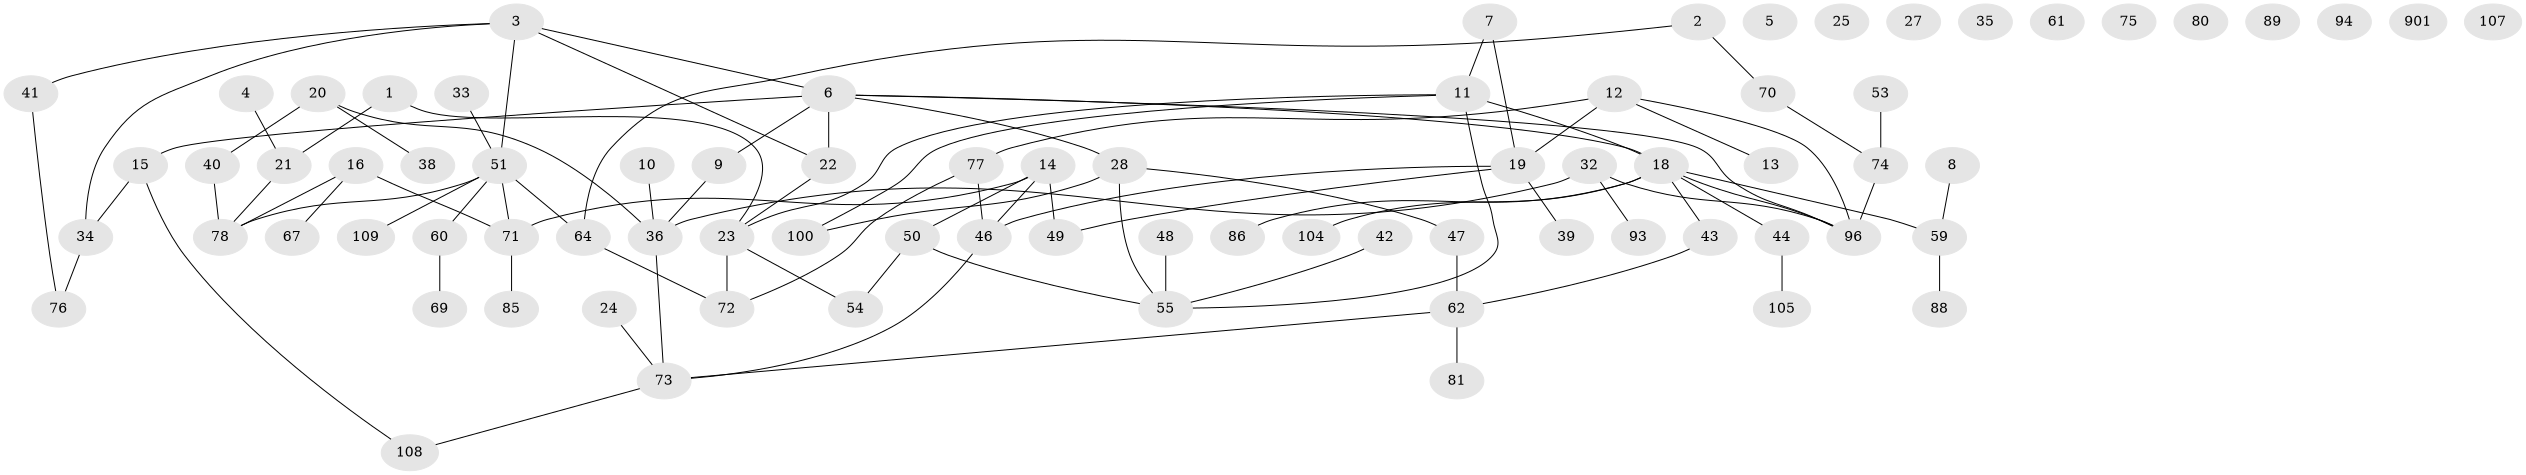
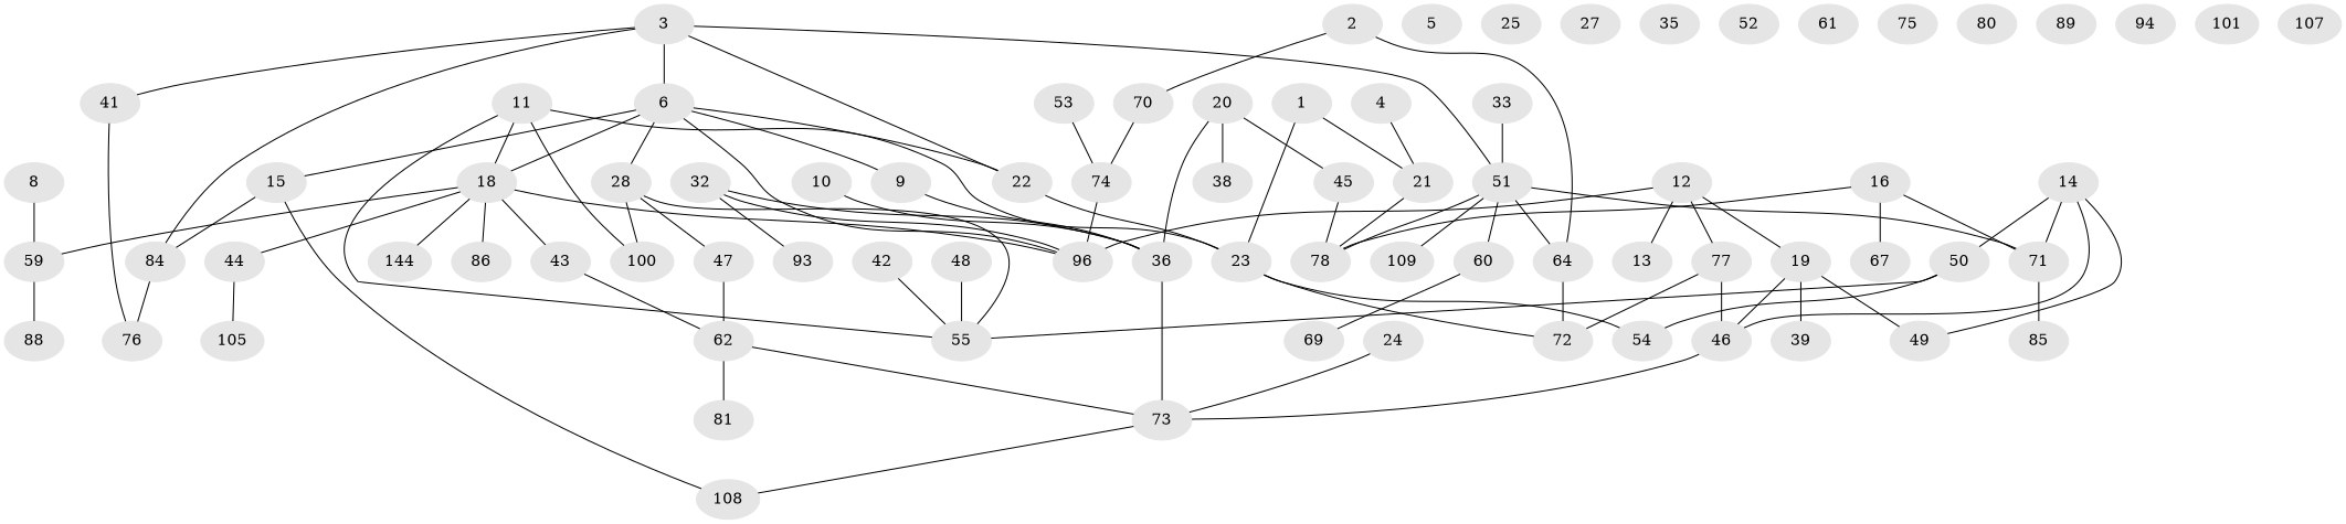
  graph {
    node [color=gray90 style=filled]
    21 [super="+106"]
    78 [super="+110"]
    1
    23
    72 [super="+90"]
    54
    2 [super="+77"]
    64
    70
    74 [super="+91"]
    3 [super="+113"]
    6 [super="+79"]
    22 [super="+99"]
-   34 [super="+103"]
+   34 [super="+103" label=84]
    41 [super="+45"]
    51 [super="+57"]
    9
    15
    18 [super="+26"]
    28 [super="+58"]
    96
    76
    71
    60 [super="+114"]
    109
    4
    5
    36 [super="+65"]
    108
    59 [super="+98"]
    43
    44
    86
-   104
+   104 [label=144]
    55 [super="+83"]
    100
    47
    11 [super="+30"]
-   7
    19 [super="+29"]
    46 [super="+87"]
    49 [super="+63"]
    39
    88
    8
    73 [super="+115"]
    10
    12 [super="+56"]
    13
    n50 [label=77 super="+84"]
    14 [super="+97"]
    50 [super="+102"]
    85
    16 [super="+95"]
    67 [super="+82"]
    62 [super="+92"]
    105
    20 [super="+37"]
    38
-   40
+   40 [label=45]
    24
    25
    27 [super="+68"]
    32 [super="+112"]
    93
    33
    35
    42
    81
    48
    69
+   52
    53
    61
    75
    80
    89
    94
-   101 [label=901]
+   101
    107
    21 -- 78
    1 -- 21
    1 -- 23
    23 -- 72
    23 -- 54
    2 -- 64
    2 -- 70
    64 -- 72
    70 -- 74
    74 -- 96
    3 -- 6
    3 -- 22
    3 -- 34
    3 -- 41
    3 -- 51
    6 -- 22
    6 -- 9
    6 -- 15
    6 -- 18
    6 -- 28
    6 -- 96
    22 -- 23
    34 -- 76
    41 -- 76
    51 -- 78
    51 -- 64
    51 -- 71
    51 -- 60
    51 -- 109
    9 -- 36
    15 -- 34
    15 -- 108
    18 -- 96
    18 -- 59
    18 -- 43
    18 -- 44
    18 -- 86
    18 -- 104
    28 -- 55
    28 -- 100
    28 -- 47
    71 -- 85
    60 -- 69
    4 -- 21
    36 -- 73
    59 -- 88
    43 -- 62
    44 -- 105
    47 -- 62
    11 -- 23
    11 -- 18
    11 -- 55
    11 -- 100
-   7 -- 11
-   7 -- 19
    19 -- 46
    19 -- 49
    19 -- 39
    46 -- 73
    8 -- 59
    73 -- 108
    10 -- 36
    12 -- 96
    12 -- 19
    12 -- 13
    12 -- n50
    n50 -- 72
    n50 -- 46
    14 -- 71
    14 -- 46
    14 -- 49
    14 -- 50
    50 -- 54
    50 -- 55
    16 -- 78
    16 -- 71
    16 -- 67
    62 -- 73
    62 -- 81
    20 -- 36
    20 -- 38
    20 -- 40
    40 -- 78
    24 -- 73
    32 -- 96
    32 -- 36
    32 -- 93
    33 -- 51
    42 -- 55
    48 -- 55
    53 -- 74
  }
